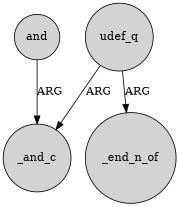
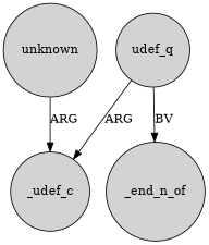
  digraph {
    node [shape=circle style=filled]
-   unknown [label=and]
-   _and_c
+   unknown
+   _and_c [label=_udef_c]
    udef_q
    _end_n_of
    unknown -> _and_c [label=ARG]
    udef_q -> _and_c [label=ARG]
-   udef_q -> _end_n_of [label=ARG]
+   udef_q -> _end_n_of [label=BV]
  }
